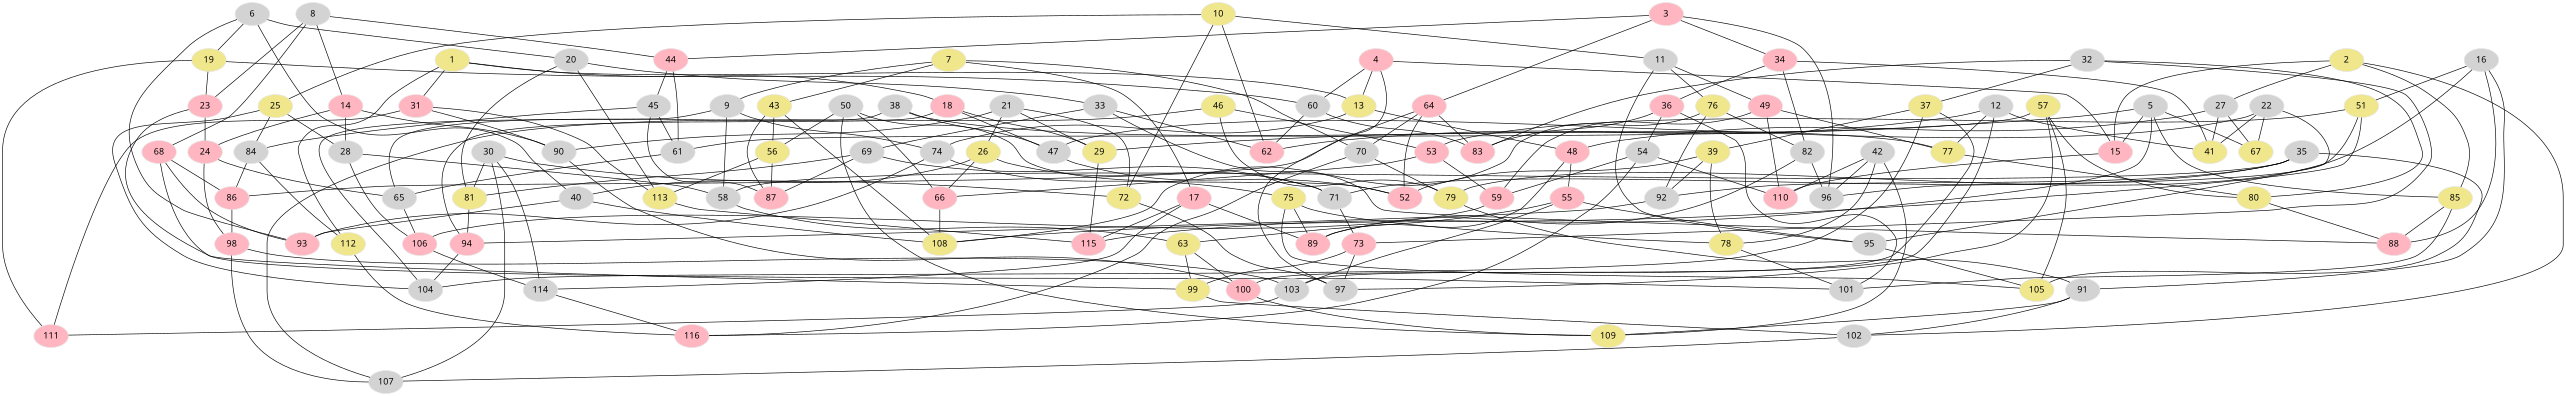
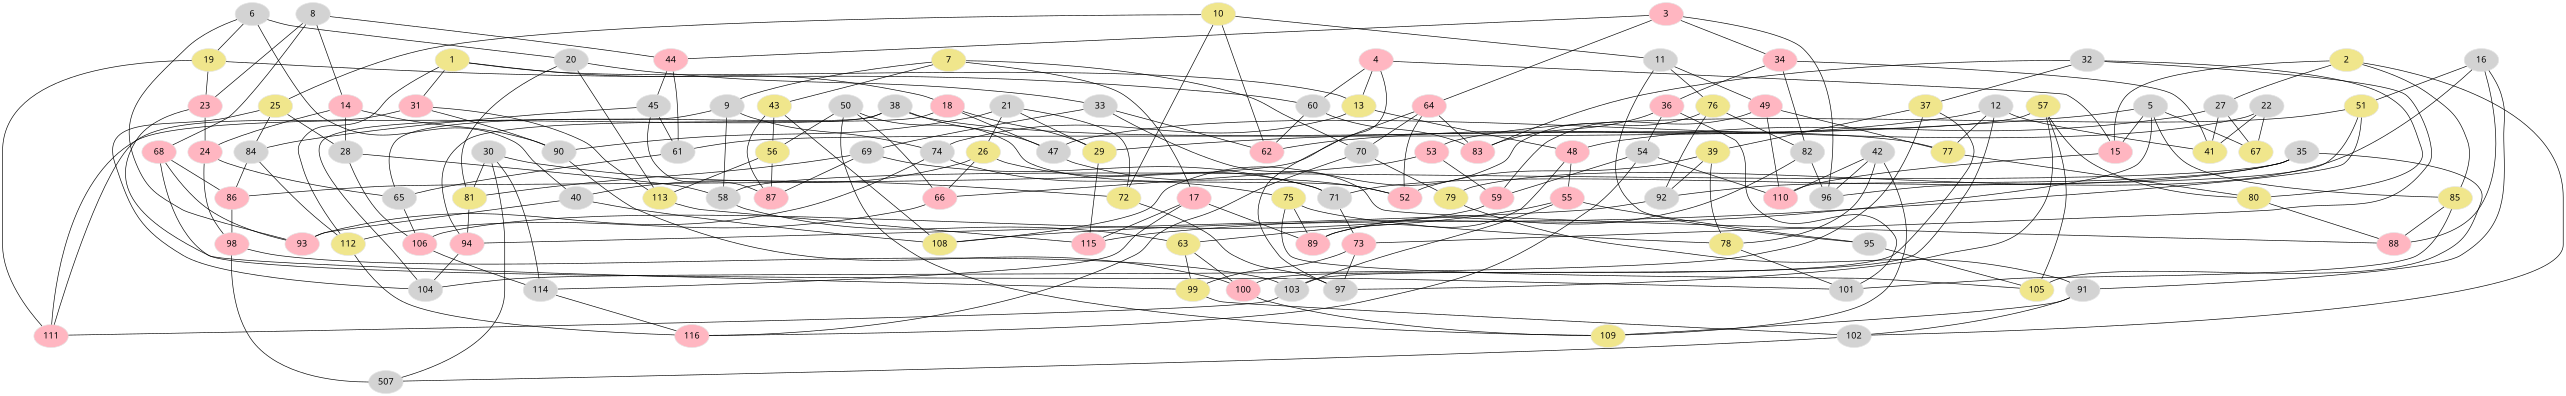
  graph {
    fontname="Noto Sans"
    node [color=gray90 fillcolor=lightgrey fontname="Noto Sans" style=filled]
    edge [fontname="Noto Sans"]
    1 [fillcolor=khaki]
    13 [fillcolor=khaki]
    18 [fillcolor=lightpink]
    31 [fillcolor=lightpink]
    112 [fillcolor=khaki]
    74
    48 [fillcolor=lightpink]
    29 [fillcolor=khaki]
    47
    94 [fillcolor=lightpink]
    90
    111 [fillcolor=lightpink]
    113 [fillcolor=khaki]
    116 [fillcolor=lightpink]
    2 [fillcolor=khaki]
    15 [fillcolor=lightpink]
    27
    85 [fillcolor=khaki]
    102
    110 [fillcolor=lightpink]
    67 [fillcolor=khaki]
    41 [fillcolor=khaki]
    88 [fillcolor=lightpink]
    101
-   107
+   107 [label=507]
    3 [fillcolor=lightpink]
    34 [fillcolor=lightpink]
    44 [fillcolor=lightpink]
    64 [fillcolor=lightpink]
    96
    36 [fillcolor=lightpink]
    82
    45
    61
    70
    83 [fillcolor=lightpink]
    52 [fillcolor=lightpink]
    86 [fillcolor=lightpink]
    4 [fillcolor=lightpink]
    60
    97
    62 [fillcolor=lightpink]
    5
    115 [fillcolor=lightpink]
    19 [fillcolor=khaki]
    6
    20
    40
    93 [fillcolor=lightpink]
    23 [fillcolor=lightpink]
    33
    81 [fillcolor=khaki]
    108 [fillcolor=khaki]
    7 [fillcolor=khaki]
    9
    17 [fillcolor=lightpink]
    43 [fillcolor=khaki]
    58
    104
    89 [fillcolor=lightpink]
    114
    56 [fillcolor=khaki]
    87 [fillcolor=lightpink]
    79 [fillcolor=khaki]
    8
    14 [fillcolor=lightpink]
    68 [fillcolor=lightpink]
    24 [fillcolor=lightpink]
    28
    99 [fillcolor=khaki]
    63 [fillcolor=khaki]
    75 [fillcolor=khaki]
    10 [fillcolor=khaki]
    11
    25 [fillcolor=khaki]
    72 [fillcolor=khaki]
    49 [fillcolor=lightpink]
    76 [fillcolor=khaki]
    95
    84
    77 [fillcolor=khaki]
    59 [fillcolor=lightpink]
    92
    105 [fillcolor=khaki]
    12
    103
    80 [fillcolor=khaki]
    55 [fillcolor=lightpink]
    65
    98 [fillcolor=lightpink]
    106 [fillcolor=lightpink]
    100 [fillcolor=lightpink]
    51 [fillcolor=khaki]
    16
    91
    53 [fillcolor=lightpink]
    109 [fillcolor=khaki]
    69
    21
    26 [fillcolor=khaki]
    66 [fillcolor=lightpink]
    71
    22
    73 [fillcolor=lightpink]
    30
    37 [fillcolor=khaki]
    32
    39 [fillcolor=khaki]
    54
    35
    78 [fillcolor=khaki]
    38
    42
-   46 [fillcolor=khaki]
    50
    57 [fillcolor=khaki]
    1 -- 13
    1 -- 18
    1 -- 31
    1 -- 112
    13 -- 74
    13 -- 48
    18 -- 29
    18 -- 47
    18 -- 94
    31 -- 90
    31 -- 111
    31 -- 113
    112 -- 116
    74 -- 93
    74 -- 75
    48 -- 89
    48 -- 55
    29 -- 115
    47 -- 52
    94 -- 104
    90 -- 100
    113 -- 115
    2 -- 15
    2 -- 27
    2 -- 85
    2 -- 102
    15 -- 110
    27 -- 48
    27 -- 67
    27 -- 41
    85 -- 88
    85 -- 101
    102 -- 107
    3 -- 34
    3 -- 44
    3 -- 64
    3 -- 96
    34 -- 41
    34 -- 36
    34 -- 82
    44 -- 45
    44 -- 61
    64 -- 70
    64 -- 83
    64 -- 52
    64 -- 86
    36 -- 101
    36 -- 83
    36 -- 54
    82 -- 96
    82 -- 89
    45 -- 61
    45 -- 87
    45 -- 84
    61 -- 65
    70 -- 116
    70 -- 79
    86 -- 98
    4 -- 13
    4 -- 15
    4 -- 60
    4 -- 97
    60 -- 83
    60 -- 62
    5 -- 29
    5 -- 15
    5 -- 85
    5 -- 67
    5 -- 115
    19 -- 111
    19 -- 60
    19 -- 23
    6 -- 19
    6 -- 20
    6 -- 40
    6 -- 93
    20 -- 113
    20 -- 33
    20 -- 81
    40 -- 93
    40 -- 108
    23 -- 101
    23 -- 24
    33 -- 88
    33 -- 62
    33 -- 69
    81 -- 94
    7 -- 70
    7 -- 9
    7 -- 17
    7 -- 43
    9 -- 74
    9 -- 58
    9 -- 104
    17 -- 115
    17 -- 89
    17 -- 114
    43 -- 108
    43 -- 56
    43 -- 87
    58 -- 63
    114 -- 116
    56 -- 113
    56 -- 87
    79 -- 91
    8 -- 44
    8 -- 23
    8 -- 14
    8 -- 68
    14 -- 90
    14 -- 24
    14 -- 28
    68 -- 86
    68 -- 93
    68 -- 99
    24 -- 65
    24 -- 98
    28 -- 58
    28 -- 106
    99 -- 102
    63 -- 99
    63 -- 100
    75 -- 89
    75 -- 105
    75 -- 78
    10 -- 62
    10 -- 11
    10 -- 25
    10 -- 72
    11 -- 49
    11 -- 76
    11 -- 95
    25 -- 104
    25 -- 28
    25 -- 84
    72 -- 97
    49 -- 110
    49 -- 77
    49 -- 59
    76 -- 82
    76 -- 108
    76 -- 92
    95 -- 105
    84 -- 112
    84 -- 86
    77 -- 80
    59 -- 106
    92 -- 94
    12 -- 41
    12 -- 62
    12 -- 77
    12 -- 103
    103 -- 111
    80 -- 88
    55 -- 63
    55 -- 95
    55 -- 103
    65 -- 106
    98 -- 107
    98 -- 103
    106 -- 114
    100 -- 109
    51 -- 96
    51 -- 108
    51 -- 53
    16 -- 88
    16 -- 79
    16 -- 51
    16 -- 91
    91 -- 102
    91 -- 109
    53 -- 59
    53 -- 66
    69 -- 81
    69 -- 87
    69 -- 71
    21 -- 29
    21 -- 90
    21 -- 72
    21 -- 26
    26 -- 40
    26 -- 66
    26 -- 71
-   66 -- 108
+   66 -- 112
    71 -- 73
    22 -- 47
    22 -- 67
    22 -- 41
-   22 -- 95
    73 -- 97
    73 -- 99
    30 -- 107
    30 -- 81
    30 -- 114
    30 -- 72
    37 -- 104
    37 -- 100
    37 -- 39
    32 -- 83
    32 -- 80
    32 -- 73
    32 -- 37
    39 -- 52
    39 -- 92
    39 -- 78
    54 -- 116
    54 -- 110
    54 -- 59
    35 -- 58
    35 -- 92
    35 -- 105
    35 -- 71
    78 -- 101
    38 -- 47
+   38 -- 111
    38 -- 77
    38 -- 65
    42 -- 110
    42 -- 96
    42 -- 109
    42 -- 78
-   46 -- 107
-   46 -- 79
-   46 -- 53
    50 -- 52
    50 -- 56
    50 -- 109
    50 -- 66
    57 -- 61
    57 -- 97
    57 -- 105
    57 -- 80
  }
